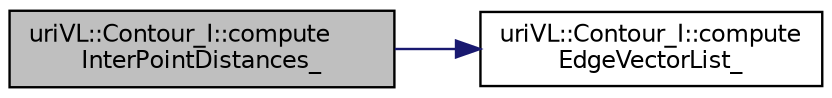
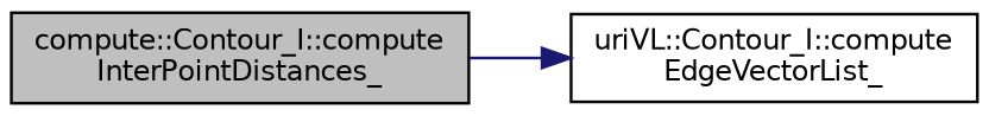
  digraph {
    rankdir=LR
    node [color=black fontname=Helvetica fontsize=10 shape=record style=filled]
-   n1 [fillcolor=grey75 fontcolor=black height=0.2 label="uriVL::Contour_I::compute\lInterPointDistances_" width=0.4]
+   n1 [fillcolor=grey75 fontcolor=black height=0.2 label="compute::Contour_I::compute\lInterPointDistances_" width=0.4]
    n2 [fillcolor=white height=0.2 label="uriVL::Contour_I::compute\lEdgeVectorList_" width=0.4]
    n1 -> n2 [color=midnightblue fontname=Helvetica fontsize=10 labelfontname=Helvetica labelfontsize=10 style=solid]
  }
